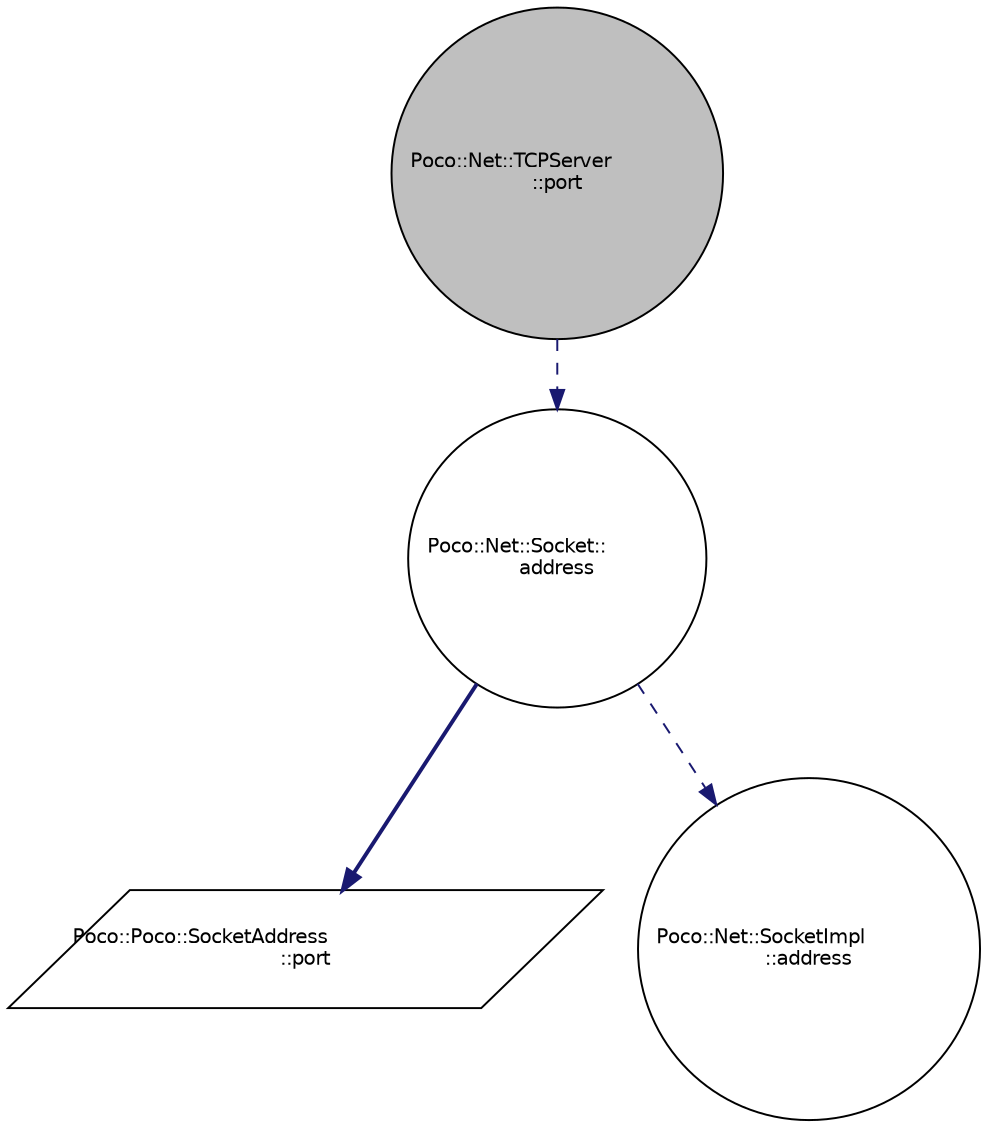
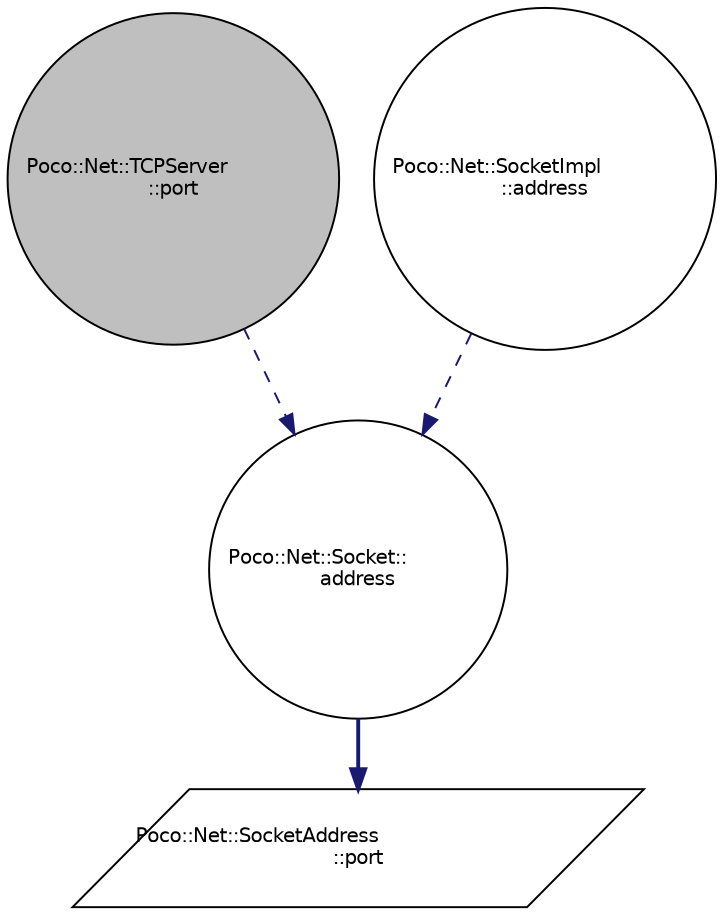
  digraph {
    rankdir=TB
    node [color=black fillcolor=white fontname=Helvetica fontsize=10 shape=circle style=filled]
    edge [color=midnightblue fontname=Helvetica fontsize=10 labelfontname=Helvetica labelfontsize=10 style=dashed]
    n1 [fillcolor=grey75 fontcolor=black height=0.2 label="Poco::Net::TCPServer\l::port" width=0.4]
    n2 [height=0.2 label="Poco::Net::Socket::\laddress" width=0.4]
-   n3 [height=0.2 label="Poco::Poco::SocketAddress\l::port" shape=parallelogram width=0.4]
+   n3 [height=0.2 label="Poco::Net::SocketAddress\l::port" shape=parallelogram width=0.4]
    n4 [height=0.2 label="Poco::Net::SocketImpl\l::address" width=0.4]
    n1 -> n2
    n2 -> n3 [style=bold]
-   n2 -> n4
+   n4 -> n2
  }
